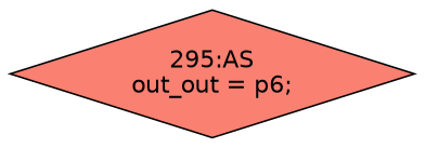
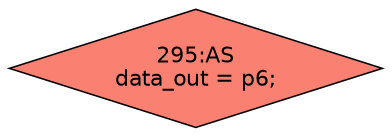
  strict digraph {
    fontname="DejaVu Sans"
-   n1 [ast="<pyverilog.vparser.ast.Assign object at 0x7f407842bb50>" def_var="['data_out']" fillcolor=salmon label="295:AS\nout_out = p6;" statements="[]" style=filled typ=Assign use_var="['p6']" color=black shape=diamond fontname="DejaVu Sans"]
+   n1 [ast="<pyverilog.vparser.ast.Assign object at 0x7f407842bb50>" def_var="['data_out']" fillcolor=salmon label="295:AS\ndata_out = p6;" statements="[]" style=filled typ=Assign use_var="['p6']" color=black shape=diamond fontname="DejaVu Sans"]
  }
